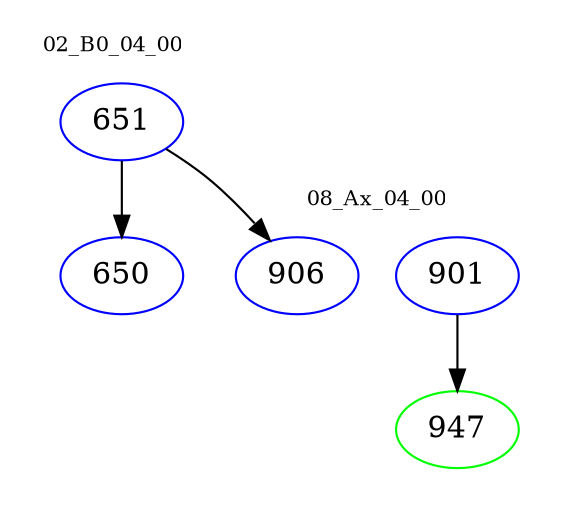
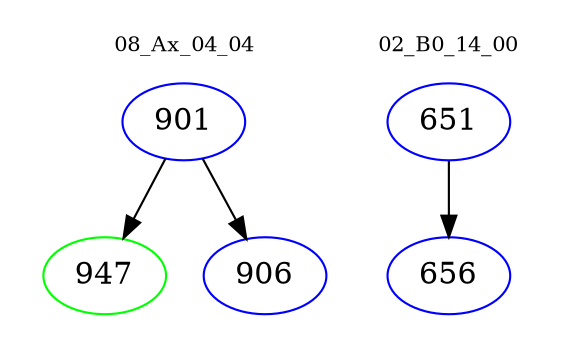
  digraph {
    node [color=blue]
    edge [color=black]
    n1 [label=901]
    n2 [color=green label=947]
    n3 [label=906]
    n4 [label=651]
-   n5 [label=650]
+   n5 [label=656]
    subgraph cluster_1 {
      color=white
      fontsize=10
-     label="08_Ax_04_00"
+     label="08_Ax_04_04"
      n1
      n2
      n3
    }
    subgraph cluster_2 {
      color=white
      fontsize=10
-     label="02_B0_04_00"
+     label="02_B0_14_00"
      n4
      n5
    }
    n1 -> n2
-   n4 -> n3
+   n1 -> n3
    n4 -> n5
  }
